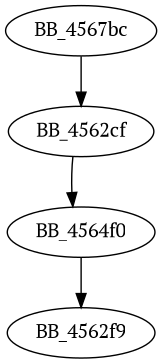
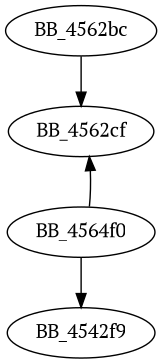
  digraph {
    fontname="PT Serif"
    node [fontname="PT Serif"]
    edge [fontname="PT Serif"]
-   BB_4562bc [label=BB_4567bc]
+   BB_4562bc
    BB_4562cf
    n3 [label=BB_4564f0]
-   BB_4562f9
+   BB_4562f9 [label=BB_4542f9]
    BB_4562bc -> BB_4562cf
-   BB_4562cf -> n3
+   n3 -> BB_4562cf
    n3 -> BB_4562f9
  }
